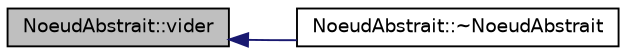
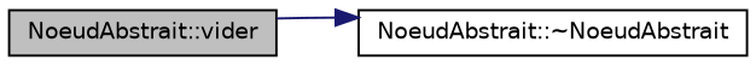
  digraph {
    rankdir=LR
    node [color=black fontname=Helvetica fontsize=10 shape=record style=filled]
    n1 [fillcolor=grey75 fontcolor=black height=0.2 label="NoeudAbstrait::vider" width=0.4]
    n2 [fillcolor=white height=0.2 label="NoeudAbstrait::~NoeudAbstrait" width=0.4]
-   n1 -> n2 [color=midnightblue dir=back fontname=Helvetica fontsize=10 labelfontname=Helvetica labelfontsize=10 style=solid]
+   n2 -> n1 [color=midnightblue dir=back fontname=Helvetica fontsize=10 labelfontname=Helvetica labelfontsize=10 style=solid]
  }
